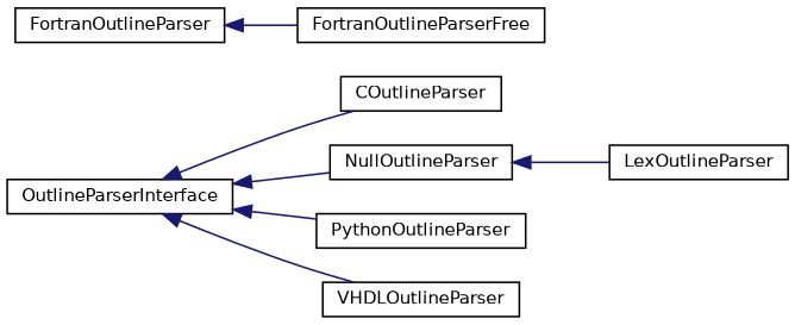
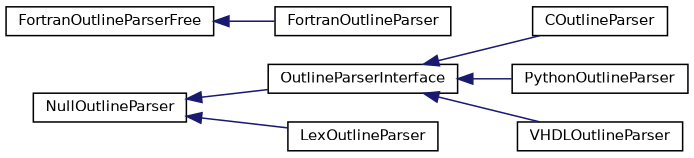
  digraph {
    fontname="DejaVu Sans"
    rankdir=LR
    node [color=black fillcolor=white fontname="DejaVu Sans" fontsize=10 shape=record style=filled]
    edge [color=midnightblue dir=back fontname="DejaVu Sans" fontsize=10 labelfontname=Helvetica labelfontsize=10 style=solid]
    n1 [height=0.2 label=OutlineParserInterface width=0.4]
    n2 [height=0.2 label=COutlineParser width=0.4]
    n3 [height=0.2 label=NullOutlineParser width=0.4]
    n4 [height=0.2 label=PythonOutlineParser width=0.4]
    n5 [height=0.2 label=VHDLOutlineParser width=0.4]
    n6 [height=0.2 label=FortranOutlineParser width=0.4]
    n7 [height=0.2 label=FortranOutlineParserFree width=0.4]
    n8 [height=0.2 label=LexOutlineParser width=0.4]
    n1 -> n2
-   n1 -> n3
+   n3 -> n1
    n1 -> n4
    n1 -> n5
    n3 -> n8
-   n6 -> n7
+   n7 -> n6
  }
